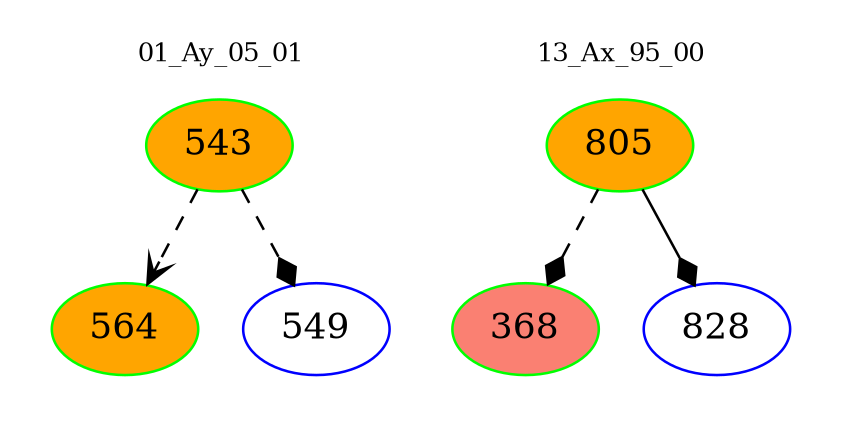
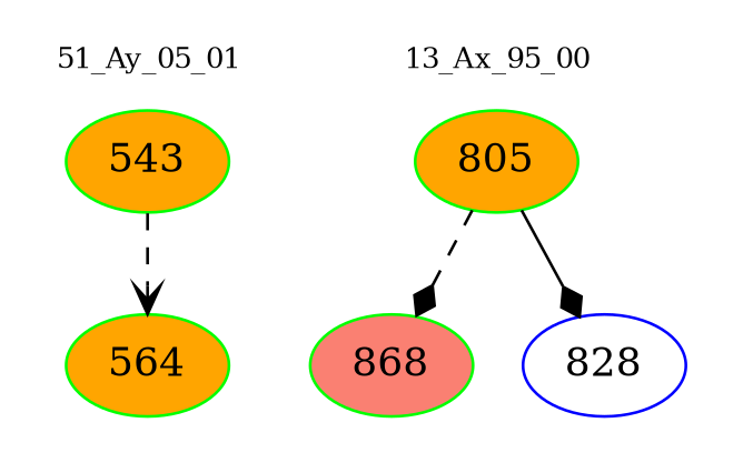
  digraph {
    node [color=green fillcolor=orange style=filled]
    edge [arrowhead=diamond color=black style=dashed]
    n1 [label=543]
    n2 [label=564]
-   n3 [color=blue fillcolor=white label=549]
    n4 [label=805]
-   n5 [fillcolor=salmon label=368]
+   n5 [fillcolor=salmon label=868]
    n6 [color=blue fillcolor=white label=828]
    subgraph cluster_1 {
      color=white
      fontsize=10
-     label="01_Ay_05_01"
+     label="51_Ay_05_01"
      n1
      n2
-     n3
    }
    subgraph cluster_2 {
      color=white
      fontsize=10
      label="13_Ax_95_00"
      n4
      n5
      n6
    }
    n1 -> n2 [arrowhead=vee]
-   n1 -> n3
    n4 -> n5
    n4 -> n6 [style=solid]
  }
